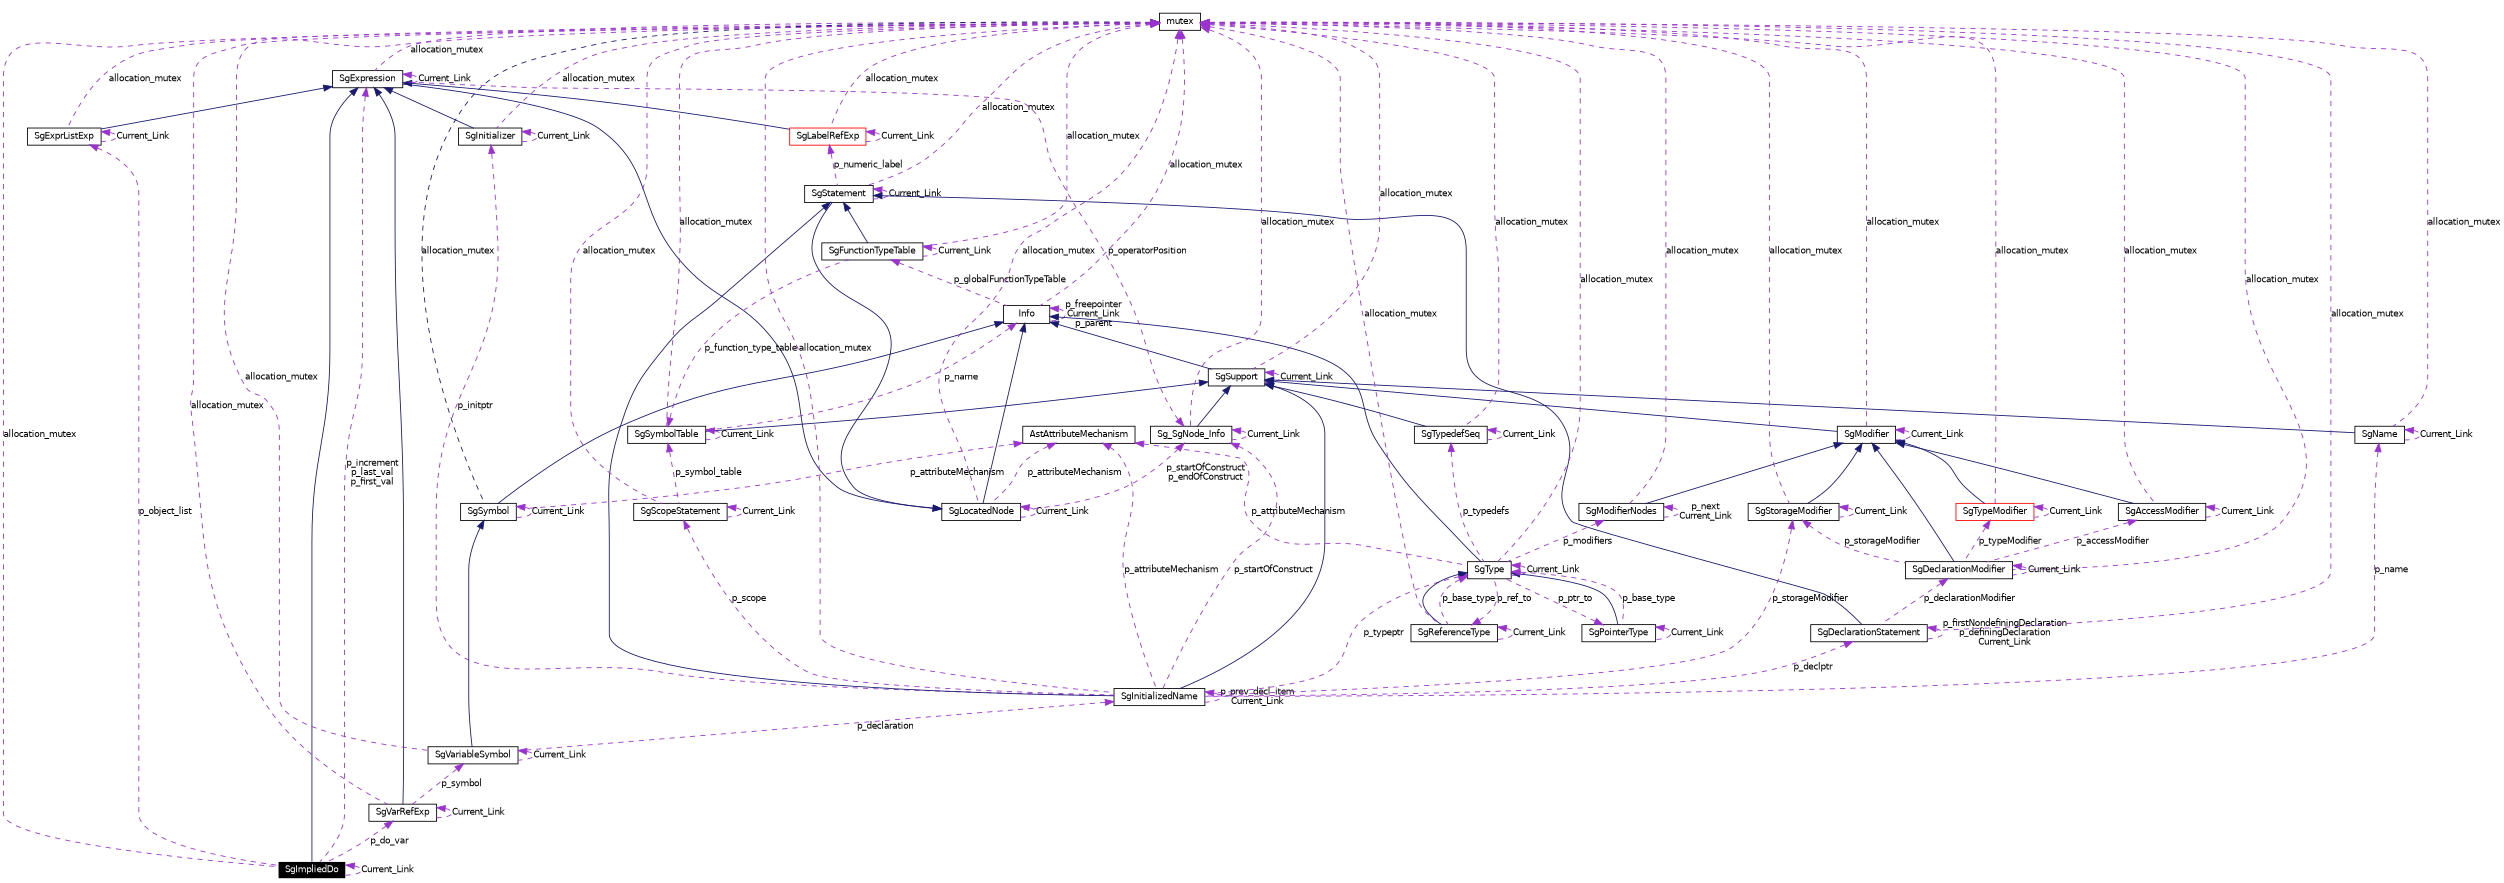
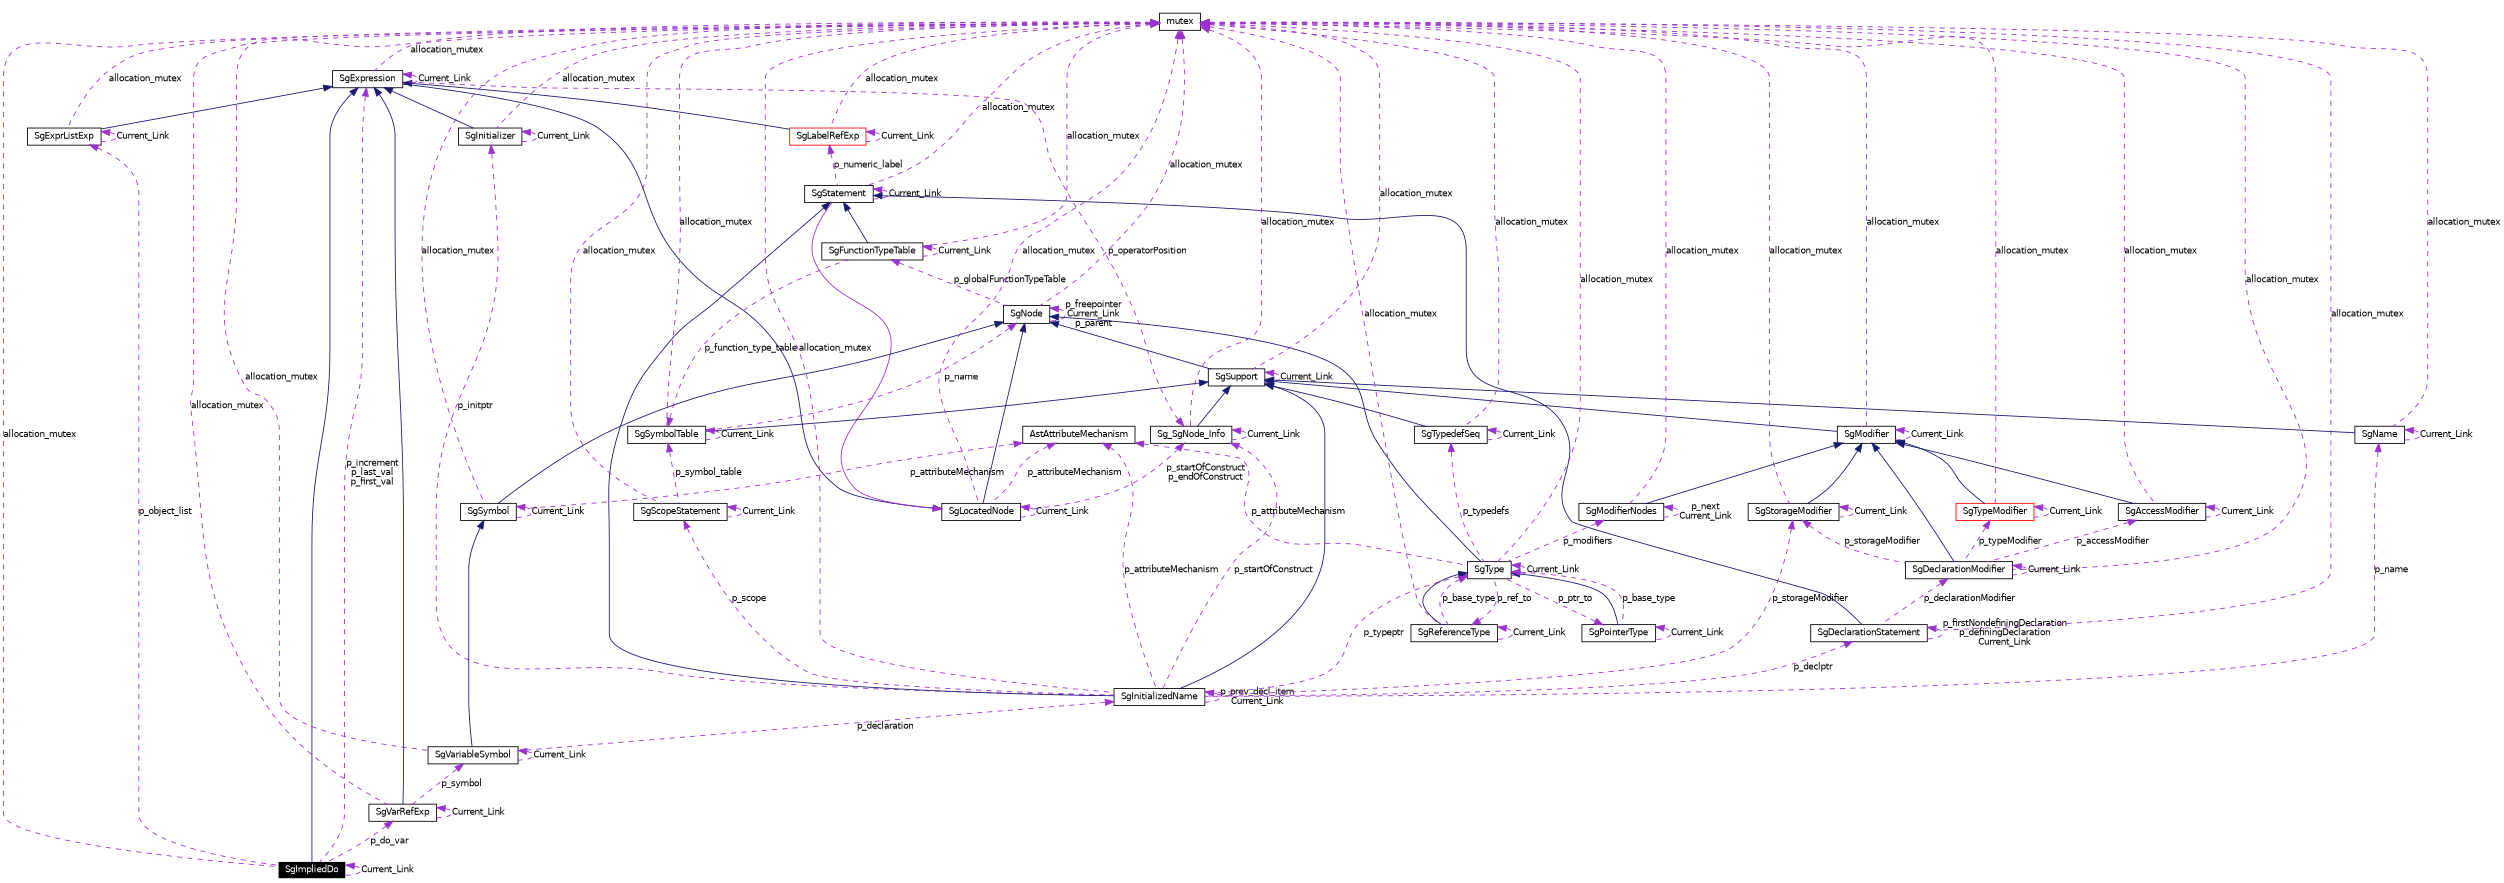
  digraph {
    node [color=black fontname=Helvetica fontsize=10 shape=record]
    edge [color=darkorchid3 dir=back fontname=Helvetica fontsize=10 labelfontname=Helvetica labelfontsize=10 style=dashed]
    n1 [color=white fillcolor=black fontcolor=white height=0.2 label=SgImpliedDo style=filled width=0.4]
    n2 [height=0.2 label=SgExpression width=0.4]
    n3 [color=red height=0.2 label=SgLabelRefExp width=0.4]
    n4 [height=0.2 label=SgExprListExp width=0.4]
    n5 [height=0.2 label=SgVarRefExp width=0.4]
    n6 [height=0.2 label=SgInitializer width=0.4]
    n7 [height=0.2 label=SgStatement width=0.4]
    n8 [height=0.2 label=SgInitializedName width=0.4]
    n9 [height=0.2 label=SgLocatedNode width=0.4]
    n10 [height=0.2 label=SgFunctionTypeTable width=0.4]
    n11 [height=0.2 label=SgDeclarationStatement width=0.4]
-   n12 [height=0.2 label=Info width=0.4]
+   n12 [height=0.2 label=SgNode width=0.4]
    n13 [height=0.2 label=SgSupport width=0.4]
    n14 [height=0.2 label=SgSymbol width=0.4]
    n15 [height=0.2 label=SgType width=0.4]
    n16 [height=0.2 label=SgSymbolTable width=0.4]
    n17 [height=0.2 label=SgName width=0.4]
    n18 [height=0.2 label=Sg_SgNode_Info width=0.4]
    n19 [height=0.2 label=SgModifier width=0.4]
    n20 [height=0.2 label=SgTypedefSeq width=0.4]
    n21 [height=0.2 label=SgVariableSymbol width=0.4]
    n22 [height=0.2 label=SgPointerType width=0.4]
    n23 [height=0.2 label=SgReferenceType width=0.4]
    n24 [height=0.2 label=SgScopeStatement width=0.4]
    n25 [height=0.2 label=mutex width=0.4]
    n26 [height=0.2 label=SgStorageModifier width=0.4]
    n27 [height=0.2 label=SgModifierNodes width=0.4]
    n28 [height=0.2 label=SgDeclarationModifier width=0.4]
    n29 [color=red height=0.2 label=SgTypeModifier width=0.4]
    n30 [height=0.2 label=SgAccessModifier width=0.4]
    n31 [height=0.2 label=AstAttributeMechanism width=0.4]
    n1 -> n1 [label=Current_Link]
    n2 -> n1 [color=midnightblue style=solid]
    n2 -> n1 [label="p_increment\np_last_val\np_first_val"]
    n2 -> n2 [label=Current_Link]
    n2 -> n3 [color=midnightblue style=solid]
    n2 -> n4 [color=midnightblue style=solid]
    n2 -> n5 [color=midnightblue style=solid]
    n2 -> n6 [color=midnightblue style=solid]
    n3 -> n3 [label=Current_Link]
    n3 -> n7 [label=p_numeric_label]
    n4 -> n1 [label=p_object_list]
    n4 -> n4 [label=Current_Link]
    n5 -> n1 [label=p_do_var]
    n5 -> n5 [label=Current_Link]
    n6 -> n6 [label=Current_Link]
    n6 -> n8 [label=p_initptr]
    n7 -> n7 [label=Current_Link]
    n7 -> n8 [color=midnightblue style=solid]
    n7 -> n10 [color=midnightblue style=solid]
    n7 -> n11 [color=midnightblue style=solid]
    n8 -> n8 [label="p_prev_decl_item\nCurrent_Link"]
    n8 -> n21 [label=p_declaration]
    n9 -> n2 [color=midnightblue style=solid]
-   n9 -> n7 [color=midnightblue style=solid]
+   n9 -> n7 [style=solid]
    n9 -> n9 [label=Current_Link]
    n10 -> n10 [label=Current_Link]
    n10 -> n12 [label=p_globalFunctionTypeTable]
    n11 -> n8 [label=p_declptr]
    n11 -> n11 [label="p_firstNondefiningDeclaration\np_definingDeclaration\nCurrent_Link"]
    n12 -> n9 [color=midnightblue style=solid]
    n12 -> n12 [label="p_freepointer\nCurrent_Link\np_parent"]
    n12 -> n13 [color=midnightblue style=solid]
    n12 -> n14 [color=midnightblue style=solid]
    n12 -> n15 [color=midnightblue style=solid]
    n12 -> n16 [label=p_name]
    n13 -> n8 [color=midnightblue style=solid]
    n13 -> n13 [label=Current_Link]
    n13 -> n16 [color=midnightblue style=solid]
    n13 -> n17 [color=midnightblue style=solid]
    n13 -> n18 [color=midnightblue style=solid]
    n13 -> n19 [color=midnightblue style=solid]
    n13 -> n20 [color=midnightblue style=solid]
    n14 -> n14 [label=Current_Link]
    n14 -> n21 [color=midnightblue style=solid]
    n15 -> n8 [label=p_typeptr]
    n15 -> n15 [label=Current_Link]
    n15 -> n22 [color=midnightblue style=solid]
    n15 -> n22 [label=p_base_type]
    n15 -> n23 [color=midnightblue style=solid]
    n15 -> n23 [label=p_base_type]
    n16 -> n10 [label=p_function_type_table]
    n16 -> n16 [label=Current_Link]
    n16 -> n24 [label=p_symbol_table]
    n17 -> n8 [label=p_name]
    n17 -> n17 [label=Current_Link]
    n18 -> n2 [label=p_operatorPosition]
    n18 -> n8 [label=p_startOfConstruct]
    n18 -> n9 [label="p_startOfConstruct\np_endOfConstruct"]
    n18 -> n18 [label=Current_Link]
    n19 -> n19 [label=Current_Link]
    n19 -> n26 [color=midnightblue style=solid]
    n19 -> n27 [color=midnightblue style=solid]
    n19 -> n28 [color=midnightblue style=solid]
    n19 -> n29 [color=midnightblue style=solid]
    n19 -> n30 [color=midnightblue style=solid]
    n20 -> n15 [label=p_typedefs]
    n20 -> n20 [label=Current_Link]
    n21 -> n5 [label=p_symbol]
    n21 -> n21 [label=Current_Link]
    n22 -> n15 [label=p_ptr_to]
    n22 -> n22 [label=Current_Link]
    n23 -> n15 [label=p_ref_to]
    n23 -> n23 [label=Current_Link]
    n24 -> n8 [label=p_scope]
    n24 -> n24 [label=Current_Link]
    n25 -> n1 [label=allocation_mutex]
    n25 -> n2 [label=allocation_mutex]
    n25 -> n3 [label=allocation_mutex]
    n25 -> n4 [label=allocation_mutex]
    n25 -> n5 [label=allocation_mutex]
    n25 -> n6 [label=allocation_mutex]
    n25 -> n7 [label=allocation_mutex]
    n25 -> n8 [label=allocation_mutex]
    n25 -> n9 [label=allocation_mutex]
    n25 -> n10 [label=allocation_mutex]
    n25 -> n11 [label=allocation_mutex]
    n25 -> n12 [label=allocation_mutex]
    n25 -> n13 [label=allocation_mutex]
-   n25 -> n14 [color=midnightblue label=allocation_mutex]
+   n25 -> n14 [label=allocation_mutex]
    n25 -> n15 [label=allocation_mutex]
    n25 -> n16 [label=allocation_mutex]
    n25 -> n17 [label=allocation_mutex]
    n25 -> n18 [label=allocation_mutex]
    n25 -> n19 [label=allocation_mutex]
    n25 -> n20 [label=allocation_mutex]
    n25 -> n21 [label=allocation_mutex]
    n25 -> n23 [label=allocation_mutex]
    n25 -> n24 [label=allocation_mutex]
    n25 -> n26 [label=allocation_mutex]
    n25 -> n27 [label=allocation_mutex]
    n25 -> n28 [label=allocation_mutex]
    n25 -> n29 [label=allocation_mutex]
    n25 -> n30 [label=allocation_mutex]
    n26 -> n8 [label=p_storageModifier]
    n26 -> n26 [label=Current_Link]
    n26 -> n28 [label=p_storageModifier]
    n27 -> n15 [label=p_modifiers]
    n27 -> n27 [label="p_next\nCurrent_Link"]
    n28 -> n11 [label=p_declarationModifier]
    n28 -> n28 [label=Current_Link]
    n29 -> n28 [label=p_typeModifier]
    n29 -> n29 [label=Current_Link]
    n30 -> n28 [label=p_accessModifier]
    n30 -> n30 [label=Current_Link]
    n31 -> n8 [label=p_attributeMechanism]
    n31 -> n9 [label=p_attributeMechanism]
    n31 -> n14 [label=p_attributeMechanism]
    n31 -> n15 [label=p_attributeMechanism]
  }
